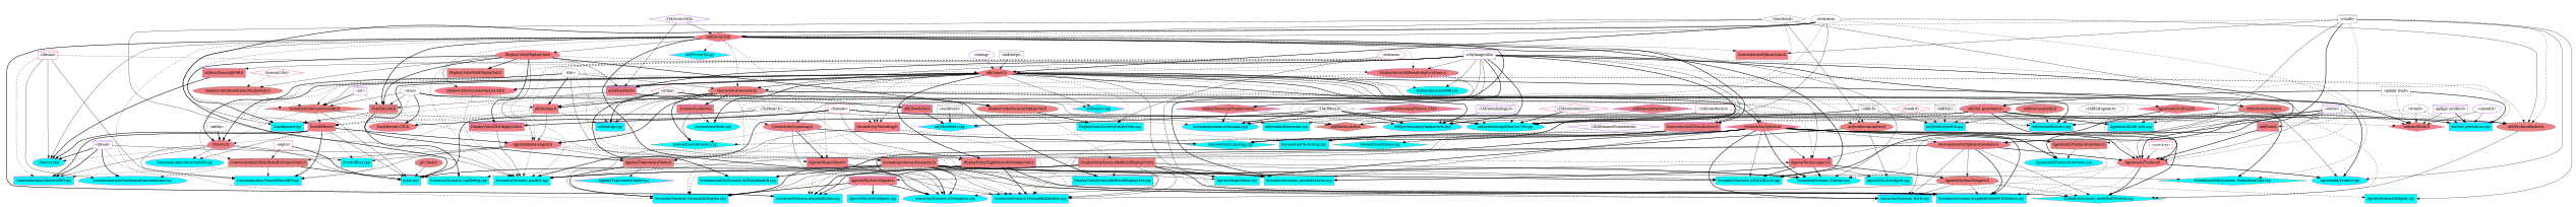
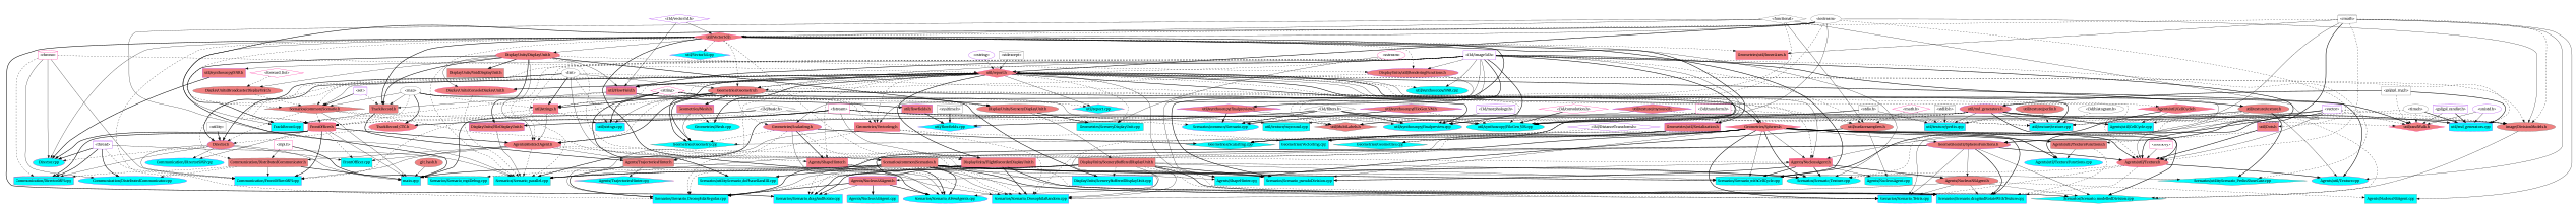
  digraph {
    fontname=Merriweather
    node [color=gray40 fillcolor=lightcoral fontname=Merriweather shape=ellipse style=filled]
    edge [fontname=Merriweather style=solid]
    n1 [color=purple fillcolor=white label="<i3d/image3d.h>" shape=box]
    n2 [color=deeppink label="Agents/AbstractAgent.h"]
    n3 [label="Geometries/Geometry.h"]
    n4 [color=purple label="DisplayUnits/util/RenderingFunctions.h"]
    n5 [label="Scenarios/common/Scenario.h" shape=diamond]
    n6 [label="util/surfacesamplers.h"]
    n7 [color=purple label="Geometries/ScalarImg.h"]
    n8 [color=deeppink label="Geometries/VectorImg.h" shape=box]
    n9 [color=purple label="util/FlowField.h" shape=cylinder]
    n10 [label="util/texture/texture.h"]
    n11 [color=deeppink label="Agents/util/Texture.h"]
    n12 [color=purple label="util/synthoscopy/SNR.h" shape=box]
    n13 [color=purple label="Geometries/util/Serialization.h" shape=cylinder]
    n14 [color=purple label="util/synthoscopy/finalpreview.h" shape=diamond]
    n15 [fillcolor=cyan label="Scenarios/Scenario_parallel.cpp" shape=box]
    n16 [fillcolor=cyan label="Scenarios/utilityScenario_PerlinShowCase.cpp" shape=diamond]
    n17 [fillcolor=cyan label="util/synthoscopy/FiloGen_VM.cpp"]
    n18 [color=deeppink fillcolor=cyan label="util/synthoscopy/finalpreview.cpp"]
    n19 [fillcolor=cyan label="util/synthoscopy/SNR.cpp"]
    n20 [color=deeppink label="Agents/NucleusAgent.h" shape=cylinder]
    n21 [color=deeppink label="Agents/ShapeHinter.h" shape=box]
    n22 [label="Agents/TrajectoriesHinter.h" shape=cylinder]
    n23 [label="Communication/DistributedCommunicator.h" shape=cylinder]
    n24 [color=purple fillcolor=cyan label="Communication/FrontOfficerMPI.cpp" shape=box]
    n25 [fillcolor=cyan label="FrontOfficer.cpp" shape=box]
    n26 [color=deeppink label="FrontOfficer.h" shape=cylinder]
    n27 [color=deeppink label="util/strings.h" shape=box]
    n28 [color=deeppink label="Geometries/Spheres.h" shape=diamond]
    n29 [fillcolor=cyan label="Geometries/Geometry.cpp" shape=diamond]
    n30 [color=purple label="Geometries/Mesh.h" shape=cylinder]
    n31 [color=purple fillcolor=cyan label="util/strings.cpp" shape=cylinder]
    n32 [fillcolor=cyan label="Agents/ShapeHinter.cpp" shape=box]
    n33 [color=purple label="Director.h"]
    n34 [color=deeppink fillcolor=cyan label="main.cpp" shape=box]
    n35 [label="Scenarios/common/Scenarios.h" shape=box]
    n36 [color=purple fillcolor=cyan label="Scenarios/common/Scenario.cpp"]
    n37 [fillcolor=cyan label="Agents/NucleusAgent.cpp" shape=cylinder]
    n38 [fillcolor=cyan label="Geometries/ScalarImg.cpp" shape=diamond]
    n39 [color=purple fillcolor=cyan label="Scenarios/Scenario_AFewAgents.cpp"]
    n40 [color=purple fillcolor=cyan label="Scenarios/Scenario_DrosophilaRandom.cpp" shape=box]
    n41 [color=purple fillcolor=cyan label="Scenarios/Scenario_DrosophilaRegular.cpp" shape=box]
    n42 [color=deeppink fillcolor=cyan label="Geometries/VectorImg.cpp" shape=box]
    n43 [label="TrackRecord.h" shape=cylinder]
    n44 [color=deeppink fillcolor=cyan label="TrackRecord.cpp" shape=box]
    n45 [color=purple label="util/flowfields.h" shape=cylinder]
    n46 [color=deeppink fillcolor=cyan label="Agents/util/Texture.cpp"]
    n47 [color=deeppink fillcolor=cyan label="util/texture/texture.cpp" shape=cylinder]
    n48 [fillcolor=cyan label="Scenarios/Scenario_Texture.cpp"]
    n49 [fillcolor=cyan label="Scenarios/Scenario_modelledDivision.cpp" shape=diamond]
    n50 [color=purple fillcolor=cyan label="Scenarios/Scenario_Tetris.cpp" shape=cylinder]
    n51 [color=purple fillcolor=cyan label="Scenarios/Scenario_dragAndRotateWithTexture.cpp" shape=box]
    n52 [color=deeppink fillcolor=cyan label="Director.cpp"]
-   n53 [fillcolor=cyan label="Geometries/Spheres.cpp" shape=diamond]
+   n53 [fillcolor=cyan label="Geometries/Geometries.cpp" shape=diamond]
    n54 [fillcolor=cyan label="Scenarios/Scenario_pseudoDivision.cpp" shape=box]
    n55 [fillcolor=cyan label="Scenarios/Scenario_withCellCycle.cpp" shape=cylinder]
    n56 [color=purple label="Agents/Nucleus4SAgent.h" shape=cylinder]
    n57 [label="Agents/NucleusNSAgent.h"]
    n58 [color=deeppink fillcolor=cyan label="Agents/TrajectoriesHinter.cpp" shape=diamond]
    n59 [color=deeppink fillcolor=cyan label="Communication/DirectorMPI.cpp" shape=cylinder]
    n60 [color=purple fillcolor=cyan label="Communication/DistributedCommunicator.cpp"]
    n61 [color=deeppink label="util/report.h" shape=diamond]
    n62 [color=deeppink label="Agents/util/CellCycle.h" shape=diamond]
    n63 [color=deeppink label="DisplayUnits/ConsoleDisplayUnit.h"]
    n64 [color=deeppink label="DisplayUnits/FlightRecorderDisplayUnit.h" shape=box]
-   n65 [fillcolor=cyan label="DisplayUnits/SceneryDisplayUnit.cpp" shape=cylinder]
+   n65 [fillcolor=cyan label="Geometries/SceneryDisplayUnit.cpp" shape=cylinder]
    n66 [fillcolor=cyan label="Geometries/Mesh.cpp"]
-   n67 [label="util/DivisionModels.h"]
+   n67 [label="image/DivisionModels.h"]
    n68 [color=deeppink fillcolor=cyan label="util/report.cpp" shape=diamond]
    n69 [color=purple fillcolor=cyan label="util/rnd_generators.cpp" shape=cylinder]
    n70 [color=purple fillcolor=cyan label="Communication/DirectorSMP.cpp"]
    n71 [color=purple fillcolor=cyan label="Scenarios/Scenario_dragAndRotate.cpp" shape=box]
    n72 [color=purple fillcolor=cyan label="Agents/util/TextureFunctions.cpp"]
    n73 [color=purple label="Geometries/util/SpheresFunctions.h"]
    n74 [label="Agents/util/TextureFunctions.h" shape=cylinder]
    n75 [color=deeppink fillcolor=cyan label="Agents/util/CellCycle.cpp" shape=box]
    n76 [color=purple label="DisplayUnits/FileDisplayUnit.h" shape=cylinder]
    n77 [color=deeppink label="DisplayUnits/DisplayUnit.h"]
    n78 [label="DisplayUnits/BroadcasterDisplayUnit.h"]
    n79 [label="DisplayUnits/SceneryDisplayUnit.h"]
    n80 [label="DisplayUnits/VoidDisplayUnit.h" shape=box]
    n81 [label="DisplayUnits/SceneryBufferedDisplayUnit.h" shape=box]
    n82 [fillcolor=white label="<iostream>"]
    n83 [color=deeppink label="util/Vector3d.h" shape=diamond]
    n84 [label="util/MultiLabels.h" shape=diamond]
    n85 [color=purple label="util/Dots.h" shape=box]
    n86 [color=deeppink label="Geometries/util/InnerAxes.h" shape=box]
    n87 [color=purple fillcolor=cyan label="util/Vector3d.cpp" shape=diamond]
    n88 [color=deeppink fillcolor=white label="<sstream>"]
    n89 [fillcolor=white label="<stdexcept>" shape=cylinder]
    n90 [color=purple fillcolor=white label="<cstring>"]
    n91 [color=deeppink fillcolor=white label="<chrono>" shape=cylinder]
    n92 [fillcolor=white label="<list>"]
    n93 [fillcolor=cyan label="Scenarios/utilityScenario_doPhaseIIandIII.cpp" shape=cylinder]
    n94 [fillcolor=cyan label="Scenarios/Scenario_mpiDebug.cpp" shape=cylinder]
    n95 [fillcolor=white label="<map>"]
    n96 [color=deeppink label="TrackRecord_CTC.h"]
    n97 [color=deeppink label="util/randWalk.h" shape=diamond]
    n98 [color=deeppink fillcolor=white label="<string>" shape=diamond]
    n99 [color=purple fillcolor=cyan label="DisplayUnits/SceneryBufferedDisplayUnit.cpp" shape=box]
    n100 [color=deeppink fillcolor=cyan label="Agents/Nucleus4SAgent.cpp" shape=cylinder]
    n101 [fillcolor=cyan label="Agents/NucleusNSAgent.cpp" shape=box]
    n102 [color=purple fillcolor=white label="<vector>" shape=cylinder]
    n103 [color=deeppink fillcolor=white label="<math.h>" shape=diamond]
    n104 [color=deeppink fillcolor=cyan label="util/texture/perlin.cpp" shape=cylinder]
    n105 [fillcolor=white label="<functional>" shape=diamond]
    n106 [fillcolor=white label="<cmath>" shape=cylinder]
    n107 [color=purple fillcolor=cyan label="util/flowfields.cpp" shape=diamond]
    n108 [color=purple fillcolor=white label="<set>" shape=cylinder]
    n109 [color=purple label="util/rnd_generators.h"]
    n110 [fillcolor=white label="<gsl/gsl_rng.h>" shape=box]
    n111 [color=deeppink fillcolor=white label="<memory>" shape=cylinder]
    n112 [color=purple fillcolor=white label="<thread>" shape=cylinder]
    n113 [color=deeppink fillcolor=white label="<mpi.h>" shape=box]
    n114 [fillcolor=white label="<utility>" shape=box]
    n115 [color=purple fillcolor=white label="<i3d/vector3d.h>" shape=diamond]
    n116 [color=deeppink fillcolor=white label="<fstream>" shape=box]
    n117 [color=deeppink fillcolor=white label="<forward_list>" shape=diamond]
    n118 [color=purple fillcolor=white label="<i3d/DistanceTransform.h>" shape=diamond]
    n119 [fillcolor=white label="<i3d/basic.h>" shape=diamond]
    n120 [fillcolor=cyan label="util/texture/myround.cpp" shape=cylinder]
    n121 [label="git_hash.h"]
    n122 [color=purple label="util/synthoscopy/FiloGen_VM.h" shape=diamond]
    n123 [fillcolor=white label="<i3d/filters.h>" shape=diamond]
    n124 [fillcolor=white label="<sys/time.h>" shape=cylinder]
    n125 [color=purple fillcolor=white label="<gsl/gsl_randist.h>" shape=cylinder]
    n126 [fillcolor=white label="<time.h>"]
    n127 [color=purple fillcolor=white label="<unistd.h>"]
    n128 [fillcolor=white label="<stdio.h>" shape=cylinder]
    n129 [color=deeppink fillcolor=white label="<i3d/transform.h>" shape=box]
    n130 [color=deeppink fillcolor=white label="<i3d/convolution.h>" shape=diamond]
    n131 [color=purple fillcolor=white label="<i3d/morphology.h>" shape=cylinder]
    n132 [color=purple label="util/texture/myround.h" shape=diamond]
    n133 [fillcolor=white label="<stdlib.h>" shape=cylinder]
    n134 [label="util/texture/perlin.h"]
    n135 [fillcolor=white label="<i3d/histogram.h>"]
    n1 -> n2 [style=dashed]
    n1 -> n3
    n1 -> n4
    n1 -> n5 [style=dashed]
    n1 -> n6 [style=dashed]
    n1 -> n7
    n1 -> n8
    n1 -> n9 [style=bold]
    n1 -> n10 [style=bold]
    n1 -> n11 [style=bold]
    n1 -> n12
    n1 -> n13
    n1 -> n14 [style=bold]
    n1 -> n15 [style=dashed]
    n1 -> n16 [style=dashed]
    n1 -> n17 [style=bold]
    n1 -> n18 [style=bold]
    n1 -> n19
    n2 -> n15 [style=dashed]
    n2 -> n20 [style=dashed]
    n2 -> n21 [style=dashed]
    n2 -> n22
    n2 -> n23
    n2 -> n24
    n2 -> n25
    n3 -> n2 [style=bold]
    n3 -> n6 [style=dashed]
    n3 -> n7 [style=dashed]
    n3 -> n8 [style=dashed]
    n3 -> n11 [style=dashed]
    n3 -> n26 [style=dashed]
    n3 -> n27 [style=bold]
    n3 -> n28 [style=bold]
    n3 -> n29 [style=bold]
    n3 -> n30 [style=bold]
    n3 -> n31
    n4 -> n3 [style=dashed]
    n4 -> n32
    n5 -> n26 [style=dashed]
    n5 -> n33 [style=dashed]
    n5 -> n34
    n5 -> n35 [style=dashed]
    n5 -> n36 [style=dashed]
    n6 -> n32 [style=bold]
    n6 -> n37
    n7 -> n21 [style=bold]
    n7 -> n29 [style=dashed]
    n7 -> n38 [style=bold]
    n7 -> n39
    n7 -> n40 [style=dashed]
    n7 -> n41 [style=dashed]
    n8 -> n22 [style=dashed]
    n8 -> n40 [style=dashed]
    n8 -> n41
    n8 -> n42 [style=dashed]
    n9 -> n8 [style=dashed]
    n9 -> n43
    n9 -> n44 [style=dashed]
    n9 -> n45 [style=bold]
    n10 -> n16 [style=bold]
    n10 -> n17
    n10 -> n46
    n10 -> n47
    n10 -> n48 [style=dashed]
    n10 -> n49 [style=dashed]
    n10 -> n50
    n11 -> n46 [style=bold]
    n11 -> n48 [style=dashed]
-   n11 -> n49 [style=bold]
    n11 -> n50 [style=dashed]
    n11 -> n51 [style=dashed]
    n12 -> n52 [style=bold]
    n13 -> n38
    n13 -> n42 [style=bold]
    n13 -> n53
    n14 -> n18
    n14 -> n36 [style=bold]
    n20 -> n37
    n20 -> n48 [style=bold]
    n20 -> n54 [style=bold]
    n20 -> n55 [style=bold]
    n20 -> n56
    n20 -> n57 [style=bold]
    n21 -> n32
    n21 -> n39
    n21 -> n40 [style=dashed]
    n21 -> n41 [style=dashed]
    n22 -> n40
    n22 -> n41 [style=bold]
    n22 -> n58
    n23 -> n24
    n23 -> n34 [style=bold]
    n23 -> n59 [style=dashed]
    n23 -> n60 [style=dashed]
    n26 -> n2 [style=bold]
    n26 -> n24 [style=bold]
    n26 -> n25 [style=dashed]
    n26 -> n34
    n26 -> n52 [style=bold]
    n26 -> n59 [style=bold]
    n26 -> n70
    n27 -> n2
    n27 -> n24 [style=dashed]
    n27 -> n26 [style=dashed]
    n27 -> n31 [style=dashed]
    n28 -> n11 [style=bold]
    n28 -> n15
    n28 -> n20
    n28 -> n29
    n28 -> n38
    n28 -> n39 [style=bold]
    n28 -> n42 [style=bold]
    n28 -> n48 [style=bold]
    n28 -> n49 [style=bold]
    n28 -> n50 [style=bold]
    n28 -> n51 [style=bold]
    n28 -> n53 [style=dashed]
    n28 -> n54
    n28 -> n55
    n28 -> n71 [style=dashed]
    n28 -> n72 [style=bold]
    n28 -> n73
    n28 -> n74 [style=bold]
    n30 -> n29
    n30 -> n66
    n33 -> n24
    n33 -> n25
    n33 -> n34
    n33 -> n52 [style=dashed]
    n33 -> n59
    n33 -> n70
    n35 -> n15
    n35 -> n16
    n35 -> n34 [style=bold]
    n35 -> n39 [style=bold]
    n35 -> n40
    n35 -> n41
    n35 -> n48 [style=bold]
    n35 -> n49
    n35 -> n50
    n35 -> n51 [style=bold]
    n35 -> n54 [style=bold]
    n35 -> n55 [style=bold]
    n35 -> n71 [style=dashed]
    n35 -> n93 [style=bold]
    n35 -> n94 [style=dashed]
    n43 -> n22 [style=bold]
    n43 -> n44
    n45 -> n107 [style=bold]
    n56 -> n39 [style=bold]
    n56 -> n41 [style=bold]
    n56 -> n71
    n56 -> n100 [style=bold]
    n57 -> n40
    n57 -> n49
    n57 -> n50
    n57 -> n51
    n57 -> n101 [style=dashed]
    n61 -> n2 [style=dashed]
    n61 -> n3 [style=dashed]
    n61 -> n5
    n61 -> n8 [style=dashed]
    n61 -> n9 [style=bold]
    n61 -> n11
    n61 -> n17 [style=dashed]
    n61 -> n18 [style=bold]
    n61 -> n19 [style=dashed]
    n61 -> n20
    n61 -> n21 [style=dashed]
    n61 -> n22 [style=dashed]
    n61 -> n23 [style=dashed]
    n61 -> n26 [style=dashed]
    n61 -> n27 [style=dashed]
    n61 -> n28
-   n61 -> n94 [style=bold]
+   n61 -> n29 [style=bold]
    n61 -> n32
    n61 -> n33 [style=bold]
    n61 -> n38 [style=bold]
    n61 -> n46 [style=bold]
    n61 -> n47 [style=bold]
    n61 -> n62 [style=dashed]
    n61 -> n63 [style=bold]
    n61 -> n64 [style=bold]
    n61 -> n65 [style=dashed]
    n61 -> n66 [style=bold]
    n61 -> n67 [style=dashed]
    n61 -> n68
    n61 -> n69 [style=dashed]
    n62 -> n55 [style=bold]
    n62 -> n75
    n63 -> n15 [style=dashed]
    n64 -> n15 [style=dashed]
    n64 -> n40 [style=bold]
    n64 -> n49 [style=dashed]
    n64 -> n51 [style=bold]
    n64 -> n71 [style=bold]
    n67 -> n49
    n73 -> n11 [style=bold]
    n73 -> n40
    n73 -> n41 [style=bold]
    n73 -> n49
    n73 -> n50
    n73 -> n51 [style=bold]
    n73 -> n57
    n74 -> n51 [style=dashed]
    n74 -> n72
    n76 -> n15
    n77 -> n2
    n77 -> n4 [style=dashed]
    n77 -> n9
    n77 -> n43 [style=bold]
    n77 -> n44 [style=bold]
    n77 -> n63
    n77 -> n64 [style=dashed]
    n77 -> n76 [style=bold]
    n77 -> n78
    n77 -> n79 [style=bold]
    n77 -> n80 [style=bold]
    n78 -> n5 [style=dashed]
    n79 -> n65 [style=bold]
-   n79 -> n81 [style=dashed]
+   n79 -> n81
    n81 -> n15 [style=bold]
    n81 -> n39
    n81 -> n40
    n81 -> n41 [style=dashed]
    n81 -> n48
    n81 -> n49 [style=dashed]
    n81 -> n50 [style=dashed]
    n81 -> n51 [style=bold]
    n81 -> n54 [style=bold]
    n81 -> n55
    n81 -> n71 [style=bold]
    n81 -> n99 [style=dashed]
    n82 -> n17
    n82 -> n34 [style=bold]
    n82 -> n61 [style=bold]
    n82 -> n67
    n82 -> n83
    n82 -> n84 [style=dashed]
    n82 -> n85 [style=dashed]
    n83 -> n3 [style=dashed]
    n83 -> n4 [style=dashed]
    n83 -> n5 [style=dashed]
    n83 -> n13 [style=bold]
    n83 -> n15 [style=dashed]
    n83 -> n39 [style=bold]
    n83 -> n40 [style=dashed]
    n83 -> n41 [style=dashed]
    n83 -> n43 [style=bold]
    n83 -> n44
    n83 -> n48
    n83 -> n52
    n83 -> n54 [style=bold]
    n83 -> n55 [style=bold]
    n83 -> n71 [style=bold]
    n83 -> n77
    n83 -> n86 [style=dashed]
    n83 -> n87 [style=dashed]
    n85 -> n11 [style=bold]
    n85 -> n74 [style=dashed]
    n88 -> n61 [style=dashed]
    n88 -> n65
    n89 -> n61
    n90 -> n61 [style=dashed]
    n91 -> n24
    n91 -> n52
    n91 -> n59 [style=dashed]
    n91 -> n60
    n91 -> n61 [style=dashed]
    n92 -> n3
    n92 -> n20 [style=dashed]
    n92 -> n26 [style=dashed]
    n92 -> n27 [style=bold]
    n92 -> n31 [style=dashed]
    n92 -> n33 [style=bold]
    n92 -> n35
    n95 -> n5
    n95 -> n26 [style=dashed]
    n95 -> n27 [style=dashed]
    n95 -> n43
    n95 -> n84
    n95 -> n96 [style=bold]
    n95 -> n97 [style=bold]
    n96 -> n33 [style=dashed]
    n98 -> n27
    n98 -> n31 [style=bold]
    n98 -> n68 [style=dashed]
    n98 -> n79 [style=dashed]
    n98 -> n93 [style=bold]
    n98 -> n99 [style=bold]
    n102 -> n11
    n102 -> n20
    n102 -> n67 [style=dashed]
    n102 -> n72 [style=bold]
    n102 -> n84 [style=bold]
    n102 -> n97 [style=dashed]
    n103 -> n6 [style=dashed]
    n103 -> n104 [style=dashed]
    n105 -> n6
    n105 -> n15
    n105 -> n73
    n105 -> n83
    n105 -> n84 [style=dashed]
    n106 -> n11 [style=dashed]
    n106 -> n46
    n106 -> n67 [style=dashed]
    n106 -> n73 [style=bold]
    n106 -> n75
    n106 -> n83 [style=dashed]
    n106 -> n86
    n106 -> n101
    n108 -> n5 [style=bold]
    n108 -> n43 [style=dashed]
    n109 -> n11 [style=bold]
    n109 -> n15 [style=bold]
    n109 -> n17 [style=dashed]
    n109 -> n18 [style=dashed]
    n109 -> n40 [style=dashed]
    n109 -> n47
    n109 -> n67 [style=dashed]
    n109 -> n69 [style=bold]
    n109 -> n75 [style=bold]
    n109 -> n104
    n110 -> n69 [style=bold]
    n110 -> n97 [style=dashed]
    n110 -> n109 [style=bold]
    n111 -> n11
    n112 -> n15
    n112 -> n24 [style=dashed]
    n112 -> n52 [style=bold]
    n112 -> n59 [style=bold]
    n112 -> n60 [style=bold]
    n113 -> n23
    n113 -> n94 [style=bold]
    n114 -> n33 [style=bold]
    n115 -> n9
    n115 -> n83
    n116 -> n17 [style=dashed]
    n116 -> n44 [style=dashed]
    n116 -> n64
    n116 -> n67 [style=bold]
    n116 -> n76 [style=bold]
    n116 -> n96 [style=bold]
    n116 -> n97 [style=dashed]
    n117 -> n78 [style=dashed]
    n118 -> n38 [style=dashed]
    n119 -> n34 [style=bold]
    n119 -> n120
    n121 -> n34
    n122 -> n17 [style=dashed]
    n122 -> n36 [style=bold]
    n123 -> n17 [style=bold]
    n123 -> n18 [style=bold]
    n123 -> n36 [style=bold]
    n123 -> n107 [style=bold]
    n124 -> n107 [style=bold]
    n125 -> n69 [style=bold]
    n125 -> n97
    n126 -> n47 [style=dashed]
-   n126 -> n69 [style=dashed]
+   n126 -> n69 [style=bold]
    n126 -> n97 [style=dashed]
    n127 -> n69
    n127 -> n97
    n128 -> n17 [style=bold]
    n128 -> n104
    n129 -> n17
    n129 -> n18 [style=dashed]
    n129 -> n47 [style=dashed]
    n130 -> n17 [style=bold]
    n131 -> n18
    n132 -> n47 [style=dashed]
    n132 -> n120
    n133 -> n104
    n134 -> n47 [style=dashed]
    n134 -> n104
    n135 -> n47 [style=dashed]
  }
